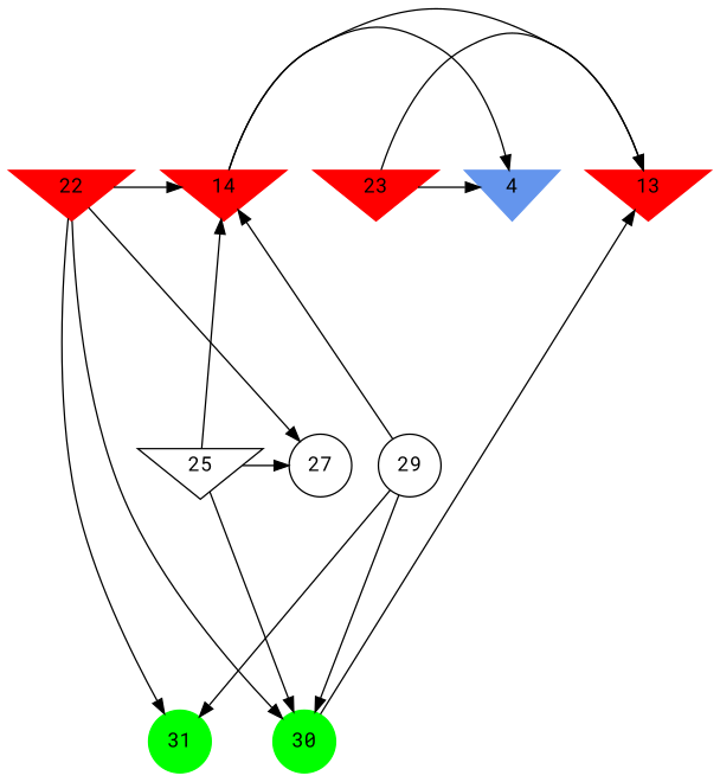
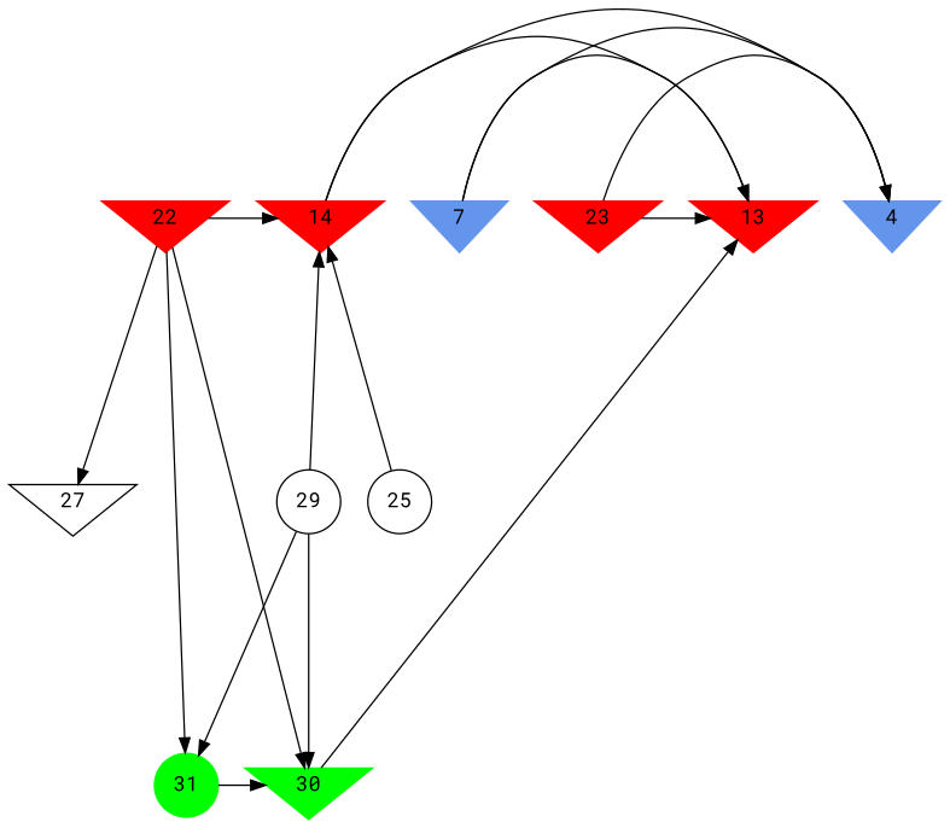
  digraph {
    fontname="Roboto Mono"
    ranksep=2.0
    node [color=red fontname="Roboto Mono" shape=invtriangle style=filled]
    edge [fontname="Roboto Mono"]
    4 [color=cornflowerblue]
+   7 [color=cornflowerblue]
    13
    14
    22
    23
-   25 [color=black style=""]
-   27 [color=black shape=circle style=""]
+   25 [color=black shape=circle style=""]
+   27 [color=black style=""]
    29 [color=black shape=circle style=""]
-   30 [color=green shape=circle]
+   30 [color=green]
    31 [color=green shape=circle]
    subgraph sub_1 {
      rank=same
      4
+     7
      13
      14
      22
      23
    }
    subgraph sub_2 {
      rank=same
      25
      27
      29
    }
    subgraph sub_3 {
      rank=same
      30
      31
    }
+   7 -> 4
+   7 -> 13
    14 -> 4
    14 -> 13
    22 -> 14
    22 -> 27
    22 -> 30
    22 -> 31
    23 -> 4
    23 -> 13
    25 -> 14
-   25 -> 27
-   25 -> 30
+   31 -> 30
    29 -> 14
    29 -> 30
    29 -> 31
    30 -> 13
  }
